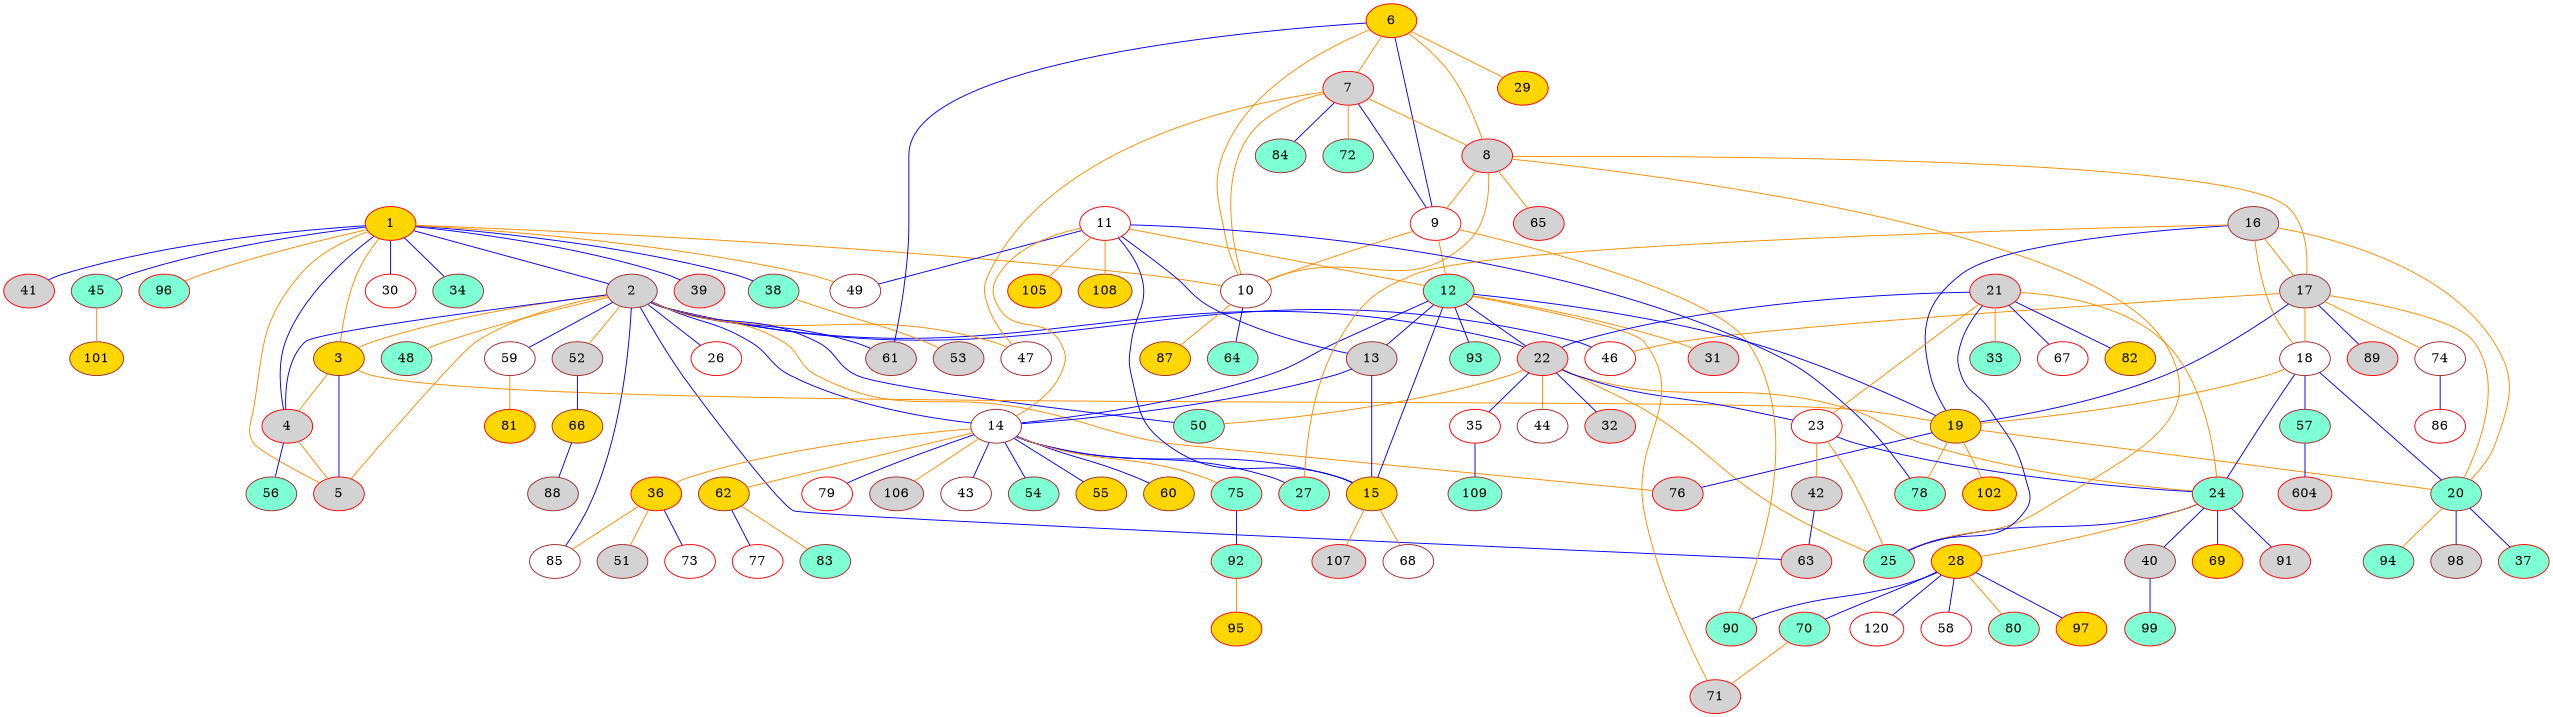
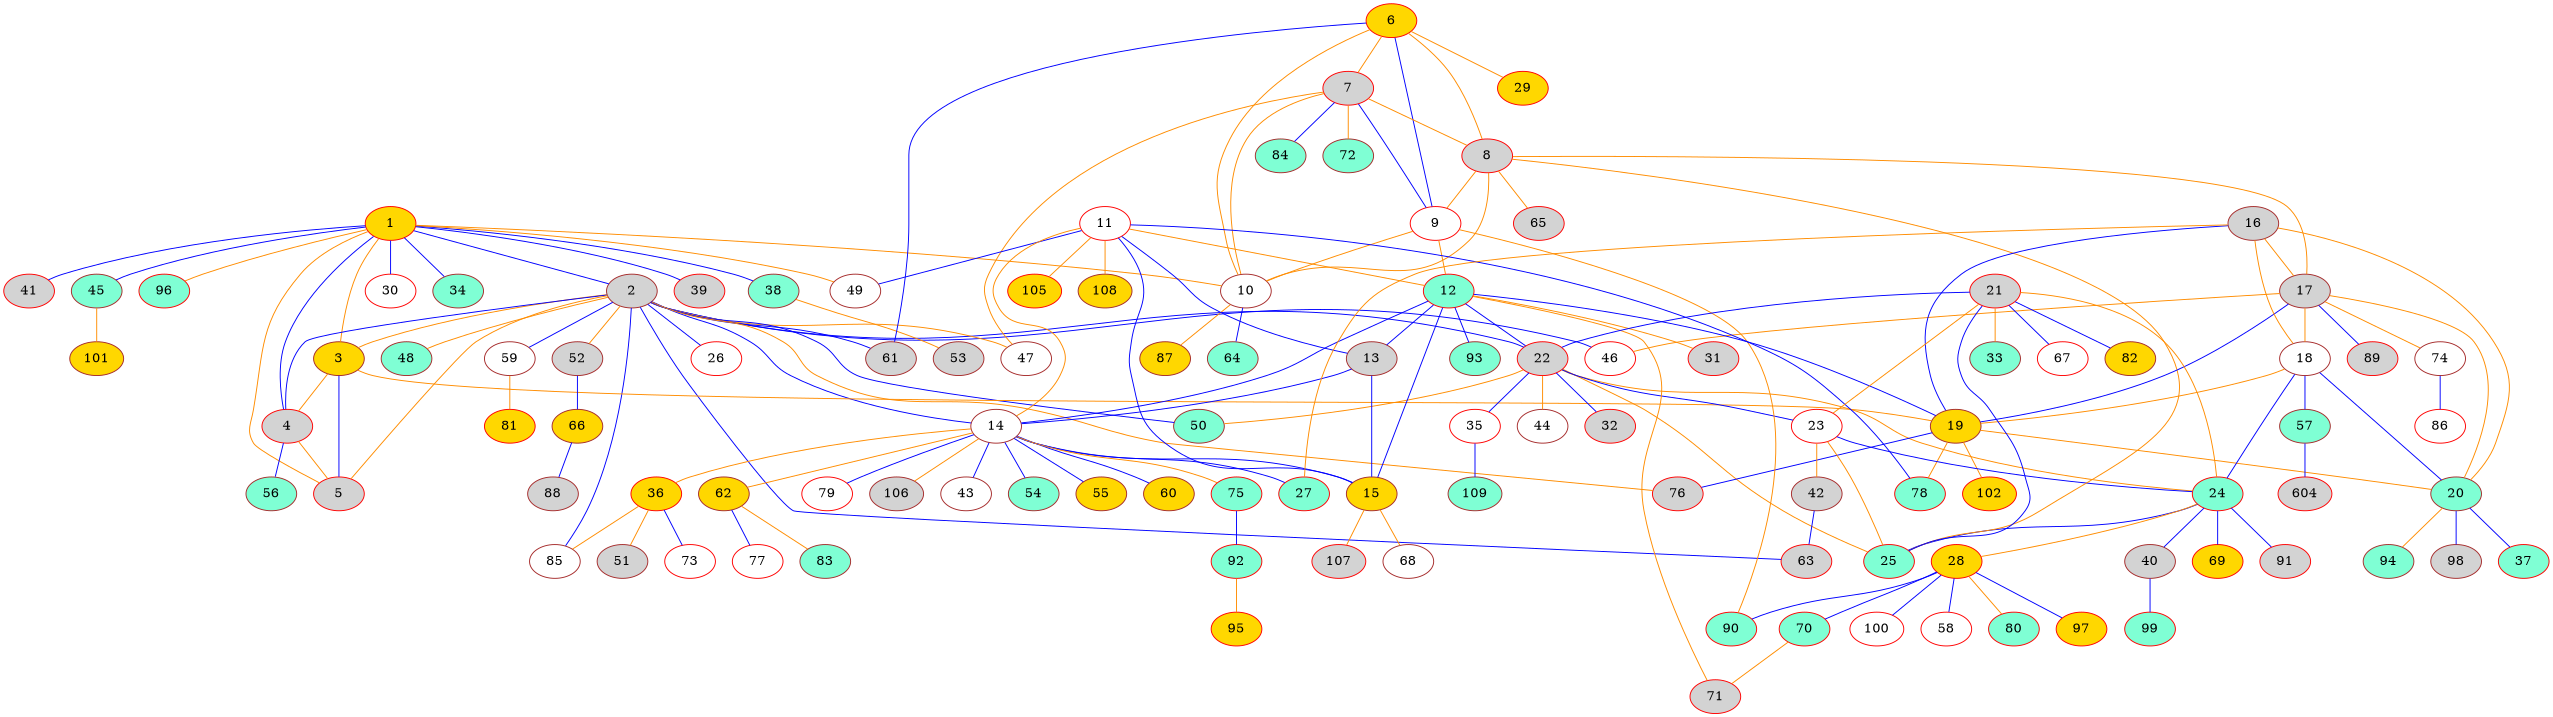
  graph {
    node [color=red fillcolor=lightgrey style=filled]
    edge [color=blue]
    1 [fillcolor=gold]
    2 [color=brown]
    3 [color=brown fillcolor=gold]
    4
    5
    10 [color=brown fillcolor=white]
    30 [fillcolor=white]
    34 [color=brown fillcolor=aquamarine]
    38 [color=brown fillcolor=aquamarine]
    39
    41
    45 [color=brown fillcolor=aquamarine]
    49 [color=brown fillcolor=white]
    96 [fillcolor=aquamarine]
    14 [color=brown fillcolor=white]
    22
    26 [fillcolor=white]
    46 [fillcolor=white]
    47 [color=brown fillcolor=white]
    48 [color=brown fillcolor=aquamarine]
    50 [color=brown fillcolor=aquamarine]
    52 [color=brown]
    59 [color=brown fillcolor=white]
    61 [color=brown]
    63
    76
    85 [color=brown fillcolor=white]
    19 [color=brown fillcolor=gold]
    56 [color=brown fillcolor=aquamarine]
    64 [color=brown fillcolor=aquamarine]
    87 [color=brown fillcolor=gold]
    53 [color=brown]
    101 [color=brown fillcolor=gold]
    15 [color=brown fillcolor=gold]
    27 [fillcolor=aquamarine]
    36 [fillcolor=gold]
    43 [color=brown fillcolor=white]
    54 [color=brown fillcolor=aquamarine]
    55 [color=brown fillcolor=gold]
    60 [color=brown fillcolor=gold]
    62 [color=brown fillcolor=gold]
    75 [fillcolor=aquamarine]
    79 [fillcolor=white]
    106 [color=brown]
    25 [fillcolor=aquamarine]
    24 [fillcolor=aquamarine]
    23 [fillcolor=white]
    32
    35 [fillcolor=white]
    44 [color=brown fillcolor=white]
    66 [color=brown fillcolor=gold]
    81 [fillcolor=gold]
    78 [fillcolor=aquamarine]
    20 [color=brown fillcolor=aquamarine]
    102 [fillcolor=gold]
    6 [fillcolor=gold]
    7
    8
    9 [fillcolor=white]
    29 [fillcolor=gold]
    72 [color=brown fillcolor=aquamarine]
    84 [color=brown fillcolor=aquamarine]
    17 [color=brown]
    65
    12 [fillcolor=aquamarine]
    90 [fillcolor=aquamarine]
    18 [color=brown fillcolor=white]
    74 [color=brown fillcolor=white]
    89
    13 [color=brown]
    31
    71
    93 [color=brown fillcolor=aquamarine]
    11 [fillcolor=white]
    105 [fillcolor=gold]
    108 [color=brown fillcolor=gold]
    68 [color=brown fillcolor=white]
    107
    51 [color=brown]
    73 [fillcolor=white]
    77 [fillcolor=white]
    83 [color=brown fillcolor=aquamarine]
    92 [fillcolor=aquamarine]
    16 [color=brown]
    57 [color=brown fillcolor=aquamarine]
    37 [fillcolor=aquamarine]
    94 [color=brown fillcolor=aquamarine]
    98 [color=brown]
    86 [fillcolor=white]
    28 [fillcolor=gold]
    40 [color=brown]
    69 [fillcolor=gold]
    91
    n94 [label=604]
    21
    33 [color=brown fillcolor=aquamarine]
    67 [fillcolor=white]
    82 [color=brown fillcolor=gold]
    42 [color=brown]
    109 [color=brown fillcolor=aquamarine]
    58 [fillcolor=white]
    70 [fillcolor=aquamarine]
    80 [fillcolor=aquamarine]
    97 [fillcolor=gold]
-   100 [fillcolor=white label=120]
+   100 [fillcolor=white]
    99 [fillcolor=aquamarine]
    88 [color=brown]
    95 [fillcolor=gold]
    1 -- 2
    1 -- 3 [color=darkorange]
    1 -- 4
    1 -- 5 [color=darkorange]
    1 -- 10 [color=darkorange]
    1 -- 30
    1 -- 34
    1 -- 38
    1 -- 39
    1 -- 41
    1 -- 45
    1 -- 49 [color=darkorange]
    1 -- 96 [color=darkorange]
    2 -- 3 [color=darkorange]
    2 -- 4
    2 -- 5 [color=darkorange]
    2 -- 14
    2 -- 22
    2 -- 26
    2 -- 46
    2 -- 47 [color=darkorange]
    2 -- 48 [color=darkorange]
    2 -- 50
    2 -- 52 [color=darkorange]
    2 -- 59
    2 -- 61
    2 -- 63
    2 -- 76 [color=darkorange]
    2 -- 85
    3 -- 4 [color=darkorange]
    3 -- 5
    3 -- 19 [color=darkorange]
    4 -- 5 [color=darkorange]
    4 -- 56
    10 -- 64
    10 -- 87 [color=darkorange]
    38 -- 53 [color=darkorange]
    45 -- 101 [color=darkorange]
    14 -- 15
    14 -- 27
    14 -- 36 [color=darkorange]
    14 -- 43
    14 -- 54
    14 -- 55
    14 -- 60
    14 -- 62 [color=darkorange]
    14 -- 75 [color=darkorange]
    14 -- 79
    14 -- 106 [color=darkorange]
    22 -- 50 [color=darkorange]
    22 -- 25 [color=darkorange]
    22 -- 24 [color=darkorange]
    22 -- 23
    22 -- 32
    22 -- 35
    22 -- 44 [color=darkorange]
    52 -- 66
    59 -- 81 [color=darkorange]
    19 -- 76
    19 -- 78 [color=darkorange]
    19 -- 20 [color=darkorange]
    19 -- 102 [color=darkorange]
    15 -- 68 [color=darkorange]
    15 -- 107 [color=darkorange]
    36 -- 85 [color=darkorange]
    36 -- 51 [color=darkorange]
    36 -- 73
    62 -- 77
    62 -- 83 [color=darkorange]
    75 -- 92
    24 -- 25
    24 -- 28 [color=darkorange]
    24 -- 40
    24 -- 69
    24 -- 91
    23 -- 25 [color=darkorange]
    23 -- 24
    23 -- 42 [color=darkorange]
    35 -- 109
    66 -- 88
    20 -- 37
    20 -- 94 [color=darkorange]
    20 -- 98
    6 -- 10 [color=darkorange]
    6 -- 61
    6 -- 7 [color=darkorange]
    6 -- 8 [color=darkorange]
    6 -- 9
    6 -- 29 [color=darkorange]
    7 -- 10 [color=darkorange]
    7 -- 47 [color=darkorange]
    7 -- 8 [color=darkorange]
    7 -- 9
    7 -- 72 [color=darkorange]
    7 -- 84
    8 -- 10 [color=darkorange]
    8 -- 25 [color=darkorange]
    8 -- 9 [color=darkorange]
    8 -- 17 [color=darkorange]
    8 -- 65 [color=darkorange]
    9 -- 10 [color=darkorange]
    9 -- 12 [color=darkorange]
    9 -- 90 [color=darkorange]
    17 -- 46 [color=darkorange]
    17 -- 19
    17 -- 20 [color=darkorange]
    17 -- 18 [color=darkorange]
    17 -- 74 [color=darkorange]
    17 -- 89
    12 -- 14
    12 -- 22
    12 -- 19
    12 -- 15
    12 -- 13
    12 -- 31 [color=darkorange]
    12 -- 71 [color=darkorange]
    12 -- 93
    18 -- 19 [color=darkorange]
    18 -- 24
    18 -- 20
    18 -- 57
    74 -- 86
    13 -- 14
    13 -- 15
    11 -- 49
    11 -- 14 [color=darkorange]
    11 -- 15
    11 -- 78
    11 -- 12 [color=darkorange]
    11 -- 13
    11 -- 105 [color=darkorange]
    11 -- 108 [color=darkorange]
    92 -- 95 [color=darkorange]
    16 -- 19
    16 -- 27 [color=darkorange]
    16 -- 20 [color=darkorange]
    16 -- 17 [color=darkorange]
    16 -- 18 [color=darkorange]
    57 -- n94
    28 -- 90
    28 -- 58
    28 -- 70
    28 -- 80 [color=darkorange]
    28 -- 97
    28 -- 100
    40 -- 99
    21 -- 22
    21 -- 25
    21 -- 24 [color=darkorange]
    21 -- 23 [color=darkorange]
    21 -- 33 [color=darkorange]
    21 -- 67
    21 -- 82
    42 -- 63
    70 -- 71 [color=darkorange]
  }
